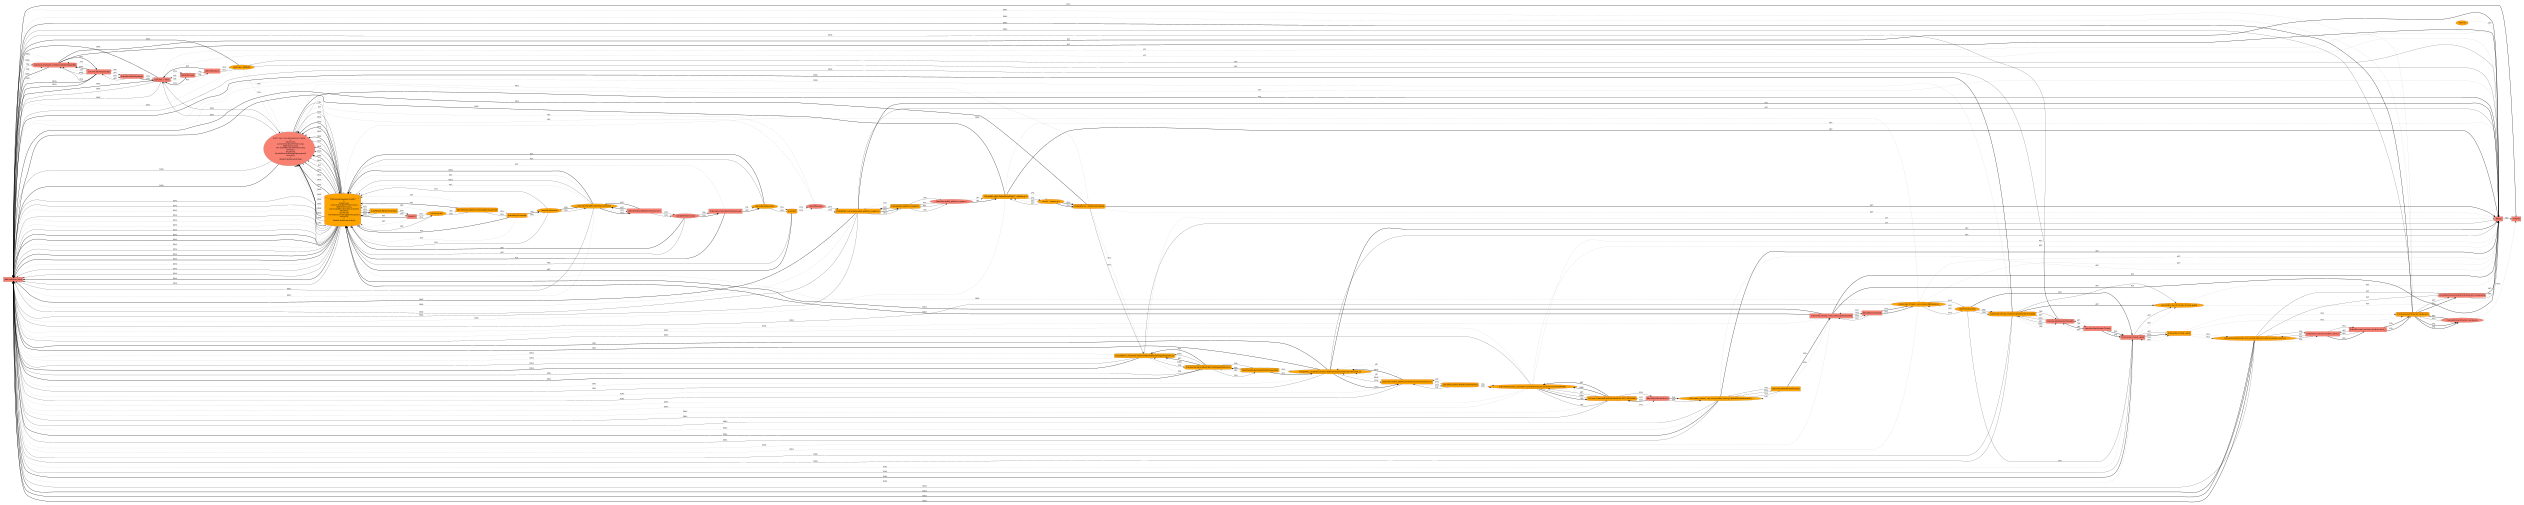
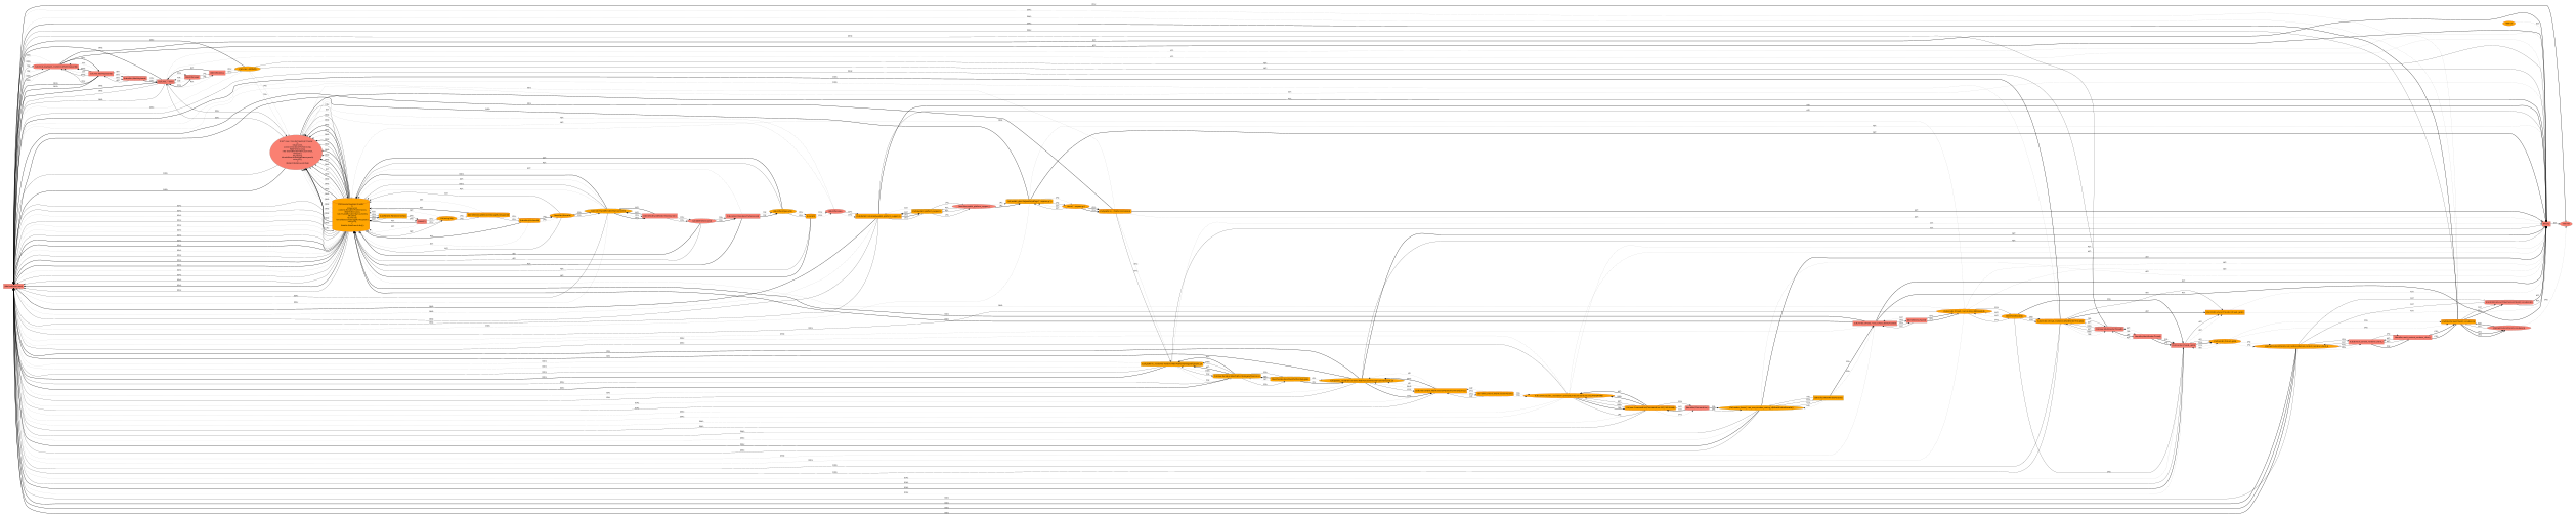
  digraph {
    fontname="Noto Sans"
    rankdir=LR
    node [color=gray40 fillcolor=orange fontname="Noto Sans" shape=cylinder style=filled]
    edge [arrowhead=normal fontname="Noto Sans" style=dotted]
    n1 [fillcolor=salmon label="(MethodReturn,void)" shape=box]
    n2 [color=brown fillcolor=salmon label="(Call,mock_keyboard_.reset(new MockKeyboard()))"]
-   1000100 [fillcolor=salmon shape=box]
+   1000100 [fillcolor=salmon shape=ellipse]
    n4 [fillcolor=salmon label="(Block,)" shape=box]
    n5 [color=brown fillcolor=salmon label="(Call,new MockKeyboard())" shape=box]
    n6 [color=brown label="(Call,new CommandLine(CommandLine::NO_PROGRAM))"]
    n7 [fillcolor=salmon label="(Identifier,CommandLine)"]
    n8 [color=brown label="(Call,command_line_.reset(new CommandLine(CommandLine::NO_PROGRAM)))" shape=ellipse]
    n9 [label="(Call,render_thread_->set_new_window_routing_id(kNewWindowRouteId))" shape=ellipse]
    n10 [label="(Identifier,kNewWindowRouteId)" shape=box]
    n11 [color=brown label="(Call,new content::MainFunctionParams(*command_line_))" shape=box]
    n12 [color=brown label="(Identifier,content::MainFunctionParams)"]
    n13 [label="(Call,params_.reset(new content::MainFunctionParams(*command_line_)))" shape=ellipse]
    n14 [label="(Call,new RendererMainPlatformDelegate(*params_))"]
    n15 [label="(Call,platform_.reset(new RendererMainPlatformDelegate(*params_)))"]
    n16 [label="(Identifier,RendererMainPlatformDelegate)"]
    n17 [color=brown label="(Call,platform_->PlatformInitialize())"]
    n18 [label="(Call,webkit_glue::SetJavaScriptFlags(\" --expose-gc\"))"]
    n19 [color=brown label="(Literal,\" --expose-gc\")" shape=ellipse]
    n20 [color=brown label="(Call,WebKit::initialize(&webkit_platform_support_))" shape=box]
    n21 [label="(Call,&webkit_platform_support_)"]
    n22 [fillcolor=salmon label="(Identifier,webkit_platform_support_)" shape=ellipse]
    n23 [fillcolor=salmon label="(ControlStructure,if (!GetContentClient()->renderer()))"]
    n24 [color=brown label="(Call,!GetContentClient()->renderer())"]
    n25 [fillcolor=salmon label="(Call,GetContentClient()->renderer())" shape=ellipse]
    n26 [fillcolor=salmon label="(Call,* view = RenderViewImpl::Create(\n      0,\n      kOpenerId,\n      content::RendererPreferences(),\n      WebPreferences(),\n      new SharedRenderViewCounter(0),\n      kRouteId,\n      kSurfaceId,\n      kInvalidSessionStorageNamespaceId,\n      string16(),\n      1,\n      WebKit::WebScreenInfo()))" shape=ellipse]
    n27 [color=brown label="(Call,RenderViewImpl::Create(\n      0,\n      kOpenerId,\n      content::RendererPreferences(),\n      WebPreferences(),\n      new SharedRenderViewCounter(0),\n      kRouteId,\n      kSurfaceId,\n      kInvalidSessionStorageNamespaceId,\n      string16(),\n      1,\n      WebKit::WebScreenInfo()))"]
    n28 [fillcolor=salmon label="(Call,view_ = view)"]
    n29 [label="(Call,WebKit::WebScreenInfo())" shape=box]
    n30 [fillcolor=salmon label="(Identifier,view)"]
    n31 [fillcolor=salmon label="(Identifier,view)" shape=ellipse]
    n32 [fillcolor=salmon label="(Literal,1)"]
    n33 [color=brown label="(Literal,0)"]
    n34 [label="(Identifier,kOpenerId)" shape=ellipse]
    n35 [fillcolor=salmon label="(Call,content::RendererPreferences())" shape=box]
    n36 [fillcolor=salmon label="(Call,WebPreferences())" shape=ellipse]
    n37 [color=brown fillcolor=salmon label="(Identifier,SharedRenderViewCounter)" shape=box]
    n38 [label="(Call,new SharedRenderViewCounter(0))" shape=ellipse]
    n39 [color=brown label="(Identifier,kRouteId)" shape=ellipse]
    n40 [color=brown label="(Identifier,kSurfaceId)"]
    n41 [color=brown label="(Identifier,kInvalidSessionStorageNamespaceId)"]
    n42 [color=brown fillcolor=salmon label="(Call,&mock_content_renderer_client_)" shape=box]
    n43 [color=brown fillcolor=salmon label="(Identifier,mock_content_renderer_client_)" shape=box]
    n44 [color=brown label="(Call,GetContentClient()->set_renderer(&mock_content_renderer_client_))" shape=ellipse]
    n45 [color=brown label="(Call,string16())" shape=ellipse]
    n46 [label="(Call,view->AddRef())" shape=ellipse]
    n47 [color=brown fillcolor=salmon label="(Identifier,view_)" shape=box]
    n48 [fillcolor=salmon label="(Identifier,MockKeyboard)"]
-   n49 [color=brown label="(ControlStructure,if (!render_thread_.get()))" shape=ellipse]
+   n49 [color=brown label="(ControlStructure,if (!render_thread_.get()))" shape=box]
    n50 [fillcolor=salmon label="(Call,!render_thread_.get())" shape=box]
-   n51 [color=brown label="(Call,render_thread_.get())" shape=box]
+   n51 [color=brown label="(Call,render_thread_.get())" shape=ellipse]
    n52 [fillcolor=salmon label="(Call,new MockRenderThread())"]
    n53 [color=brown fillcolor=salmon label="(Identifier,MockRenderThread)" shape=box]
    n54 [color=brown label="(Call,render_thread_.reset(new MockRenderThread()))"]
    n55 [color=brown label="(Call,render_thread_->set_routing_id(kRouteId))" shape=ellipse]
    n56 [color=brown label="(Identifier,kRouteId)" shape=ellipse]
    n57 [fillcolor=salmon label="(Call,render_thread_->set_surface_id(kSurfaceId))" shape=box]
    n58 [fillcolor=salmon label="(Identifier,kSurfaceId)" shape=box]
    1000135 [color=brown shape=ellipse]
    n1 -> n2 [arrowhead=vee label="CFG: " style=solid]
    n1 -> n2 [arrowhead=vee label="CFG: "]
    n1 -> 1000100 [arrowhead=odot label="CFG: " style=bold]
    n2 -> n1 [label="DDG: " style=bold]
    n2 -> n1 [arrowhead=vee label="DDG: "]
    n2 -> n1 [arrowhead=vee label="DDG: "]
    n2 -> n1 [label="DDG: "]
    n2 -> n4 [arrowhead=odot label="AST: " style=bold]
    n2 -> n4 [arrowhead=odot label="AST: " style=bold]
    n2 -> n5 [arrowhead=odot label="CFG: " style=solid]
    n2 -> n5 [label="CFG: " style=bold]
    n4 -> 1000100 [arrowhead=vee label="AST: " style=solid]
    n5 -> n1 [label="DDG: " style=bold]
    n5 -> n1 [label="DDG: " style=bold]
    n5 -> n2 [arrowhead=vee label="AST: "]
    n5 -> n2 [label="DDG: " style=bold]
    n5 -> n2 [label="AST: "]
    n5 -> n2 [label="DDG: " style=solid]
    n5 -> n48 [label="CFG: "]
    n5 -> n48 [label="CFG: "]
    n6 -> n1 [label="DDG: "]
    n6 -> n1 [arrowhead=odot label="DDG: " style=solid]
    n6 -> n7 [arrowhead=vee label="CFG: "]
    n6 -> n7 [label="CFG: " style=solid]
    n6 -> n8 [arrowhead=vee label="AST: " style=bold]
    n6 -> n8 [label="DDG: " style=bold]
    n6 -> n8 [arrowhead=vee label="AST: " style=solid]
    n6 -> n8 [arrowhead=odot label="DDG: " style=solid]
    n7 -> n6 [arrowhead=odot label="AST: "]
    n7 -> n6 [label="AST: " style=bold]
    n7 -> n9 [label="CFG: " style=solid]
    n7 -> n9 [label="CFG: " style=bold]
    n8 -> n1 [label="DDG: "]
    n8 -> n1 [arrowhead=odot label="DDG: "]
    n8 -> n1 [label="DDG: "]
    n8 -> n1 [arrowhead=vee label="DDG: " style=solid]
    n8 -> n4 [arrowhead=vee label="AST: "]
    n8 -> n4 [label="AST: "]
    n8 -> n6 [arrowhead=odot label="CFG: " style=solid]
    n8 -> n6 [label="CFG: " style=bold]
    n9 -> n1 [arrowhead=odot label="DDG: " style=solid]
    n9 -> n1 [label="DDG: "]
    n9 -> n1 [arrowhead=vee label="DDG: " style=bold]
    n9 -> n1 [arrowhead=odot label="DDG: " style=solid]
    n9 -> n4 [arrowhead=vee label="AST: " style=bold]
    n9 -> n4 [arrowhead=vee label="AST: "]
    n9 -> n10 [arrowhead=odot label="CFG: " style=solid]
    n9 -> n10 [arrowhead=odot label="CFG: " style=solid]
    n10 -> n9 [arrowhead=vee label="AST: "]
    n10 -> n9 [arrowhead=odot label="AST: " style=solid]
    n10 -> n57 [arrowhead=vee label="CFG: " style=bold]
    n10 -> n57 [arrowhead=odot label="CFG: "]
    n11 -> n1 [arrowhead=odot label="DDG: "]
    n11 -> n1 [arrowhead=vee label="DDG: " style=solid]
    n11 -> n12 [arrowhead=odot label="CFG: "]
    n11 -> n12 [arrowhead=vee label="CFG: "]
    n11 -> n13 [arrowhead=vee label="AST: "]
    n11 -> n13 [label="DDG: " style=bold]
    n11 -> n13 [arrowhead=vee label="AST: "]
    n11 -> n13 [arrowhead=vee label="DDG: "]
    n12 -> n8 [label="CFG: "]
    n12 -> n8 [label="CFG: "]
    n12 -> n11 [arrowhead=vee label="AST: " style=solid]
    n12 -> n11 [label="AST: "]
    n13 -> n1 [label="DDG: "]
    n13 -> n1 [label="DDG: " style=solid]
    n13 -> n1 [arrowhead=odot label="DDG: " style=bold]
    n13 -> n1 [arrowhead=odot label="DDG: " style=bold]
    n13 -> n4 [arrowhead=odot label="AST: " style=bold]
    n13 -> n4 [arrowhead=odot label="AST: " style=solid]
    n13 -> n11 [label="CFG: " style=bold]
    n13 -> n11 [label="CFG: " style=solid]
    n14 -> n1 [label="DDG: " style=solid]
    n14 -> n1 [label="DDG: " style=bold]
    n14 -> n15 [label="AST: " style=bold]
    n14 -> n15 [arrowhead=vee label="DDG: " style=solid]
    n14 -> n15 [label="AST: " style=bold]
    n14 -> n15 [arrowhead=vee label="DDG: "]
    n14 -> n16 [label="CFG: " style=solid]
    n14 -> n16 [arrowhead=odot label="CFG: " style=solid]
    n15 -> n1 [label="DDG: " style=solid]
    n15 -> n1 [arrowhead=odot label="DDG: " style=bold]
    n15 -> n1 [arrowhead=vee label="DDG: "]
    n15 -> n1 [arrowhead=odot label="DDG: "]
    n15 -> n4 [label="AST: "]
    n15 -> n4 [arrowhead=odot label="AST: " style=solid]
    n15 -> n14 [arrowhead=odot label="CFG: "]
    n15 -> n14 [label="CFG: " style=solid]
    n16 -> n13 [label="CFG: " style=bold]
    n16 -> n13 [arrowhead=odot label="CFG: "]
    n16 -> n14 [label="AST: " style=bold]
    n16 -> n14 [arrowhead=odot label="AST: "]
    n17 -> n1 [arrowhead=odot label="DDG: "]
    n17 -> n1 [label="DDG: " style=bold]
    n17 -> n4 [arrowhead=odot label="AST: "]
    n17 -> n4 [arrowhead=vee label="AST: " style=bold]
    n17 -> n15 [arrowhead=odot label="CFG: "]
    n17 -> n15 [arrowhead=vee label="CFG: " style=solid]
    n18 -> n1 [arrowhead=odot label="DDG: "]
    n18 -> n1 [label="DDG: " style=bold]
    n18 -> n4 [label="AST: "]
    n18 -> n4 [arrowhead=odot label="AST: " style=bold]
    n18 -> n19 [arrowhead=odot label="CFG: "]
    n18 -> n19 [arrowhead=vee label="CFG: " style=solid]
    n19 -> n17 [arrowhead=vee label="CFG: " style=bold]
    n19 -> n17 [arrowhead=vee label="CFG: " style=bold]
    n19 -> n18 [label="AST: "]
    n19 -> n18 [arrowhead=vee label="AST: " style=solid]
    n20 -> n1 [arrowhead=odot label="DDG: " style=solid]
    n20 -> n1 [arrowhead=odot label="DDG: " style=bold]
    n20 -> n1 [arrowhead=odot label="DDG: "]
    n20 -> n1 [label="DDG: " style=solid]
    n20 -> n4 [label="AST: " style=solid]
    n20 -> n4 [arrowhead=odot label="AST: " style=bold]
    n20 -> n21 [arrowhead=vee label="CFG: " style=bold]
    n20 -> n21 [arrowhead=odot label="CFG: " style=solid]
    n21 -> n20 [arrowhead=odot label="AST: "]
    n21 -> n20 [arrowhead=vee label="AST: " style=bold]
    n21 -> n22 [label="CFG: " style=solid]
    n21 -> n22 [arrowhead=odot label="CFG: " style=solid]
    n22 -> n18 [arrowhead=vee label="CFG: "]
    n22 -> n18 [label="CFG: " style=bold]
    n22 -> n21 [arrowhead=odot label="AST: " style=solid]
    n22 -> n21 [arrowhead=odot label="AST: " style=solid]
    n23 -> n4 [label="AST: " style=solid]
    n23 -> n4 [label="AST: " style=bold]
    n24 -> n1 [arrowhead=odot label="DDG: " style=solid]
    n24 -> n1 [arrowhead=odot label="DDG: " style=bold]
    n24 -> n1 [arrowhead=odot label="DDG: "]
    n24 -> n1 [arrowhead=odot label="DDG: "]
    n24 -> n23 [label="AST: " style=bold]
    n24 -> n23 [label="AST: " style=solid]
    n24 -> n25 [arrowhead=vee label="CFG: " style=bold]
    n24 -> n25 [arrowhead=vee label="CFG: " style=bold]
    n25 -> 1000100 [arrowhead=vee label="CFG: "]
    n25 -> n24 [arrowhead=odot label="AST: " style=bold]
    n25 -> n24 [arrowhead=odot label="AST: " style=solid]
    n26 -> n1 [label="DDG: " style=solid]
    n26 -> n1 [arrowhead=vee label="DDG: " style=bold]
    n26 -> n4 [label="AST: "]
    n26 -> n4 [label="AST: " style=bold]
    n26 -> n27 [arrowhead=odot label="CFG: " style=bold]
    n26 -> n27 [label="CFG: " style=solid]
    n26 -> n28 [label="DDG: " style=solid]
    n26 -> n28 [arrowhead=vee label="DDG: " style=solid]
    n27 -> n1 [arrowhead=odot label="DDG: "]
    n27 -> n1 [label="DDG: "]
    n27 -> n1 [arrowhead=vee label="DDG: " style=solid]
    n27 -> n1 [arrowhead=odot label="DDG: " style=bold]
    n27 -> n1 [label="DDG: " style=bold]
    n27 -> n1 [arrowhead=vee label="DDG: "]
    n27 -> n1 [arrowhead=vee label="DDG: " style=solid]
    n27 -> n1 [arrowhead=odot label="DDG: " style=bold]
    n27 -> n1 [arrowhead=odot label="DDG: " style=bold]
    n27 -> n1 [arrowhead=odot label="DDG: "]
    n27 -> n1 [arrowhead=vee label="DDG: " style=solid]
    n27 -> n1 [arrowhead=vee label="DDG: " style=solid]
    n27 -> n1 [label="DDG: " style=bold]
    n27 -> n1 [label="DDG: " style=solid]
    n27 -> n1 [arrowhead=odot label="DDG: " style=solid]
    n27 -> n1 [label="DDG: " style=solid]
    n27 -> n1 [arrowhead=vee label="DDG: "]
    n27 -> n1 [arrowhead=odot label="DDG: " style=solid]
    n27 -> n26 [arrowhead=odot label="AST: "]
    n27 -> n26 [arrowhead=vee label="DDG: " style=solid]
    n27 -> n26 [arrowhead=vee label="DDG: "]
    n27 -> n26 [arrowhead=odot label="DDG: " style=bold]
    n27 -> n26 [label="DDG: " style=bold]
    n27 -> n26 [label="DDG: "]
    n27 -> n26 [label="DDG: " style=bold]
    n27 -> n26 [arrowhead=odot label="DDG: " style=solid]
    n27 -> n26 [arrowhead=odot label="DDG: " style=bold]
    n27 -> n26 [arrowhead=vee label="DDG: " style=solid]
    n27 -> n26 [arrowhead=vee label="DDG: " style=bold]
    n27 -> n26 [arrowhead=odot label="DDG: " style=solid]
    n27 -> n26 [arrowhead=vee label="AST: " style=solid]
    n27 -> n26 [arrowhead=odot label="DDG: " style=bold]
    n27 -> n26 [label="DDG: "]
    n27 -> n26 [arrowhead=odot label="DDG: "]
    n27 -> n26 [label="DDG: " style=bold]
    n27 -> n26 [arrowhead=vee label="DDG: "]
    n27 -> n26 [label="DDG: "]
    n27 -> n26 [label="DDG: "]
    n27 -> n26 [label="DDG: "]
    n27 -> n26 [arrowhead=vee label="DDG: "]
    n27 -> n26 [label="DDG: " style=bold]
    n27 -> n26 [arrowhead=odot label="DDG: " style=solid]
    n27 -> n29 [arrowhead=odot label="CFG: " style=solid]
    n27 -> n29 [label="CFG: " style=bold]
    n28 -> n1 [arrowhead=odot label="DDG: " style=solid]
    n28 -> n1 [arrowhead=odot label="DDG: " style=bold]
    n28 -> n1 [label="DDG: " style=bold]
    n28 -> n1 [arrowhead=vee label="DDG: " style=solid]
    n28 -> n4 [label="AST: "]
    n28 -> n4 [arrowhead=vee label="AST: "]
    n28 -> n30 [arrowhead=odot label="CFG: " style=bold]
    n28 -> n30 [label="CFG: "]
    n29 -> n27 [label="AST: " style=solid]
    n29 -> n27 [arrowhead=vee label="AST: "]
    n29 -> n32 [arrowhead=vee label="CFG: "]
    n29 -> n32 [label="CFG: " style=solid]
    n30 -> n28 [label="AST: "]
    n30 -> n28 [arrowhead=odot label="AST: "]
    n30 -> n47 [label="CFG: " style=solid]
    n30 -> n47 [arrowhead=odot label="CFG: " style=solid]
    n31 -> n20 [arrowhead=vee label="CFG: "]
    n31 -> n20 [arrowhead=vee label="CFG: " style=solid]
    n31 -> n26 [label="AST: "]
    n31 -> n26 [arrowhead=vee label="AST: "]
    n32 -> n27 [arrowhead=vee label="AST: "]
    n32 -> n27 [arrowhead=vee label="AST: " style=bold]
    n32 -> n45 [arrowhead=vee label="CFG: " style=solid]
    n32 -> n45 [arrowhead=odot label="CFG: " style=solid]
    n33 -> n27 [label="AST: " style=solid]
    n33 -> n27 [arrowhead=vee label="AST: " style=bold]
    n33 -> n31 [arrowhead=vee label="CFG: "]
    n33 -> n31 [arrowhead=vee label="CFG: "]
    n34 -> n27 [arrowhead=vee label="AST: " style=solid]
    n34 -> n27 [arrowhead=odot label="AST: " style=bold]
    n34 -> n33 [arrowhead=vee label="CFG: "]
    n34 -> n33 [arrowhead=odot label="CFG: " style=solid]
    n35 -> n27 [arrowhead=vee label="AST: "]
    n35 -> n27 [arrowhead=vee label="AST: " style=bold]
    n35 -> n34 [label="CFG: "]
    n35 -> n34 [arrowhead=vee label="CFG: " style=bold]
    n36 -> n27 [arrowhead=vee label="AST: " style=solid]
    n36 -> n27 [label="AST: " style=bold]
    n36 -> n35 [arrowhead=vee label="CFG: " style=solid]
    n36 -> n35 [arrowhead=vee label="CFG: " style=bold]
    n37 -> n36 [label="CFG: " style=solid]
    n37 -> n36 [arrowhead=vee label="CFG: " style=solid]
    n37 -> n38 [arrowhead=odot label="AST: " style=bold]
    n37 -> n38 [arrowhead=vee label="AST: " style=bold]
    n38 -> n1 [arrowhead=odot label="DDG: " style=solid]
    n38 -> n1 [arrowhead=odot label="DDG: "]
    n38 -> n27 [label="AST: "]
    n38 -> n27 [arrowhead=odot label="DDG: " style=bold]
    n38 -> n27 [arrowhead=vee label="AST: "]
    n38 -> n27 [arrowhead=odot label="DDG: " style=solid]
    n38 -> n37 [arrowhead=vee label="CFG: "]
    n38 -> n37 [label="CFG: " style=bold]
    n39 -> n27 [arrowhead=vee label="AST: " style=solid]
    n39 -> n27 [arrowhead=vee label="AST: " style=solid]
    n39 -> n38 [arrowhead=odot label="CFG: " style=bold]
    n39 -> n38 [arrowhead=vee label="CFG: " style=solid]
    n40 -> n27 [arrowhead=odot label="AST: "]
    n40 -> n27 [arrowhead=odot label="AST: " style=bold]
    n40 -> n39 [arrowhead=vee label="CFG: " style=bold]
    n40 -> n39 [arrowhead=odot label="CFG: "]
    n41 -> n27 [label="AST: "]
    n41 -> n27 [arrowhead=vee label="AST: " style=bold]
    n41 -> n40 [arrowhead=odot label="CFG: "]
    n41 -> n40 [arrowhead=odot label="CFG: " style=solid]
    n42 -> n43 [arrowhead=odot label="CFG: " style=bold]
    n42 -> n43 [label="CFG: " style=solid]
    n42 -> n44 [arrowhead=vee label="AST: " style=solid]
    n42 -> n44 [arrowhead=odot label="AST: " style=solid]
    n43 -> n24 [arrowhead=odot label="CFG: " style=bold]
    n43 -> n24 [label="CFG: " style=bold]
    n43 -> n42 [arrowhead=vee label="AST: " style=solid]
    n43 -> n42 [arrowhead=odot label="AST: " style=solid]
    n44 -> n1 [arrowhead=vee label="DDG: " style=solid]
    n44 -> n1 [arrowhead=odot label="DDG: " style=bold]
    n44 -> n1 [label="DDG: " style=bold]
    n44 -> n1 [arrowhead=odot label="DDG: " style=bold]
    n44 -> n23 [arrowhead=odot label="AST: " style=solid]
    n44 -> n23 [arrowhead=odot label="AST: " style=solid]
    n44 -> n42 [label="CFG: "]
    n44 -> n42 [arrowhead=vee label="CFG: " style=solid]
    n45 -> n27 [arrowhead=odot label="AST: "]
    n45 -> n27 [arrowhead=vee label="AST: " style=solid]
    n45 -> n41 [arrowhead=odot label="CFG: " style=solid]
    n45 -> n41 [arrowhead=odot label="CFG: "]
    n46 -> n1 [label="DDG: " style=bold]
    n46 -> n1 [label="DDG: "]
    n46 -> n4 [label="AST: " style=solid]
    n46 -> n4 [arrowhead=odot label="AST: " style=solid]
    n46 -> n26 [arrowhead=vee label="CFG: "]
    n46 -> n26 [arrowhead=odot label="CFG: "]
    n47 -> n28 [label="AST: " style=bold]
    n47 -> n28 [label="AST: "]
    n47 -> n46 [arrowhead=odot label="CFG: " style=solid]
    n47 -> n46 [arrowhead=odot label="CFG: "]
    n48 -> n5 [label="AST: " style=solid]
    n48 -> n5 [arrowhead=odot label="AST: "]
    n48 -> n28 [arrowhead=vee label="CFG: " style=bold]
    n48 -> n28 [arrowhead=odot label="CFG: "]
    n49 -> n4 [arrowhead=vee label="AST: "]
    n49 -> n4 [arrowhead=vee label="AST: "]
    n50 -> n1 [arrowhead=vee label="DDG: "]
    n50 -> n1 [label="DDG: " style=solid]
    n50 -> n1 [arrowhead=vee label="DDG: " style=bold]
    n50 -> n1 [label="DDG: "]
    n50 -> n49 [arrowhead=vee label="AST: " style=solid]
    n50 -> n49 [label="AST: "]
    n50 -> n51 [arrowhead=vee label="CFG: " style=bold]
    n50 -> n51 [label="CFG: "]
    n51 -> n24 [label="CFG: "]
    n51 -> n24 [label="CFG: "]
    n51 -> n44 [label="CFG: "]
    n51 -> n44 [label="CFG: "]
    n51 -> n50 [arrowhead=vee label="AST: "]
    n51 -> n50 [arrowhead=odot label="AST: " style=solid]
    n52 -> n1 [label="DDG: " style=solid]
    n52 -> n1 [label="DDG: " style=solid]
    n52 -> n53 [arrowhead=vee label="CFG: "]
    n52 -> n53 [arrowhead=odot label="CFG: " style=bold]
    n52 -> n54 [arrowhead=odot label="AST: "]
    n52 -> n54 [arrowhead=odot label="DDG: " style=solid]
    n52 -> n54 [label="AST: " style=solid]
    n52 -> n54 [arrowhead=odot label="DDG: "]
    n53 -> n50 [arrowhead=vee label="CFG: " style=bold]
    n53 -> n50 [label="CFG: " style=bold]
    n53 -> n52 [arrowhead=vee label="AST: "]
    n53 -> n52 [label="AST: "]
    n54 -> n1 [label="DDG: " style=solid]
    n54 -> n1 [label="DDG: " style=solid]
    n54 -> n1 [arrowhead=odot label="DDG: "]
    n54 -> n1 [arrowhead=vee label="DDG: " style=bold]
    n54 -> n49 [arrowhead=vee label="AST: " style=solid]
    n54 -> n49 [label="AST: " style=bold]
    n54 -> n52 [label="CFG: " style=solid]
    n54 -> n52 [label="CFG: "]
    n55 -> n1 [arrowhead=odot label="DDG: "]
    n55 -> n1 [label="DDG: " style=solid]
    n55 -> n4 [arrowhead=vee label="AST: "]
    n55 -> n4 [arrowhead=vee label="AST: "]
    n55 -> n27 [arrowhead=odot label="DDG: "]
    n55 -> n27 [arrowhead=odot label="DDG: "]
    n55 -> n56 [arrowhead=odot label="CFG: " style=solid]
    n55 -> n56 [arrowhead=odot label="CFG: " style=solid]
    n56 -> n50 [arrowhead=vee label="CFG: " style=solid]
    n56 -> n50 [label="CFG: " style=bold]
    n56 -> n54 [label="CFG: " style=solid]
    n56 -> n54 [arrowhead=vee label="CFG: " style=solid]
    n56 -> n55 [arrowhead=odot label="AST: "]
    n56 -> n55 [arrowhead=vee label="AST: "]
    n57 -> n1 [arrowhead=vee label="DDG: "]
    n57 -> n1 [arrowhead=vee label="DDG: "]
    n57 -> n4 [arrowhead=vee label="AST: " style=bold]
    n57 -> n4 [arrowhead=odot label="AST: " style=bold]
    n57 -> n27 [label="DDG: " style=bold]
    n57 -> n27 [label="DDG: " style=bold]
    n57 -> n58 [arrowhead=vee label="CFG: " style=solid]
    n57 -> n58 [arrowhead=vee label="CFG: " style=solid]
    n58 -> n55 [arrowhead=odot label="CFG: " style=bold]
    n58 -> n55 [arrowhead=odot label="CFG: " style=bold]
    n58 -> n57 [label="AST: " style=solid]
    n58 -> n57 [arrowhead=vee label="AST: "]
    1000135 -> n4 [arrowhead=odot label="AST: "]
  }
